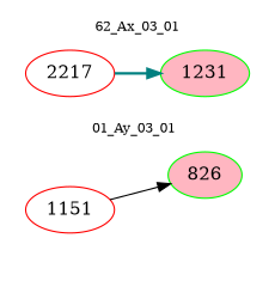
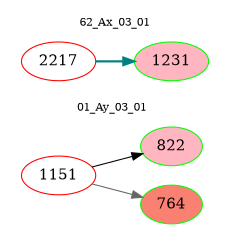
  digraph {
    rankdir=LR
    node [color=green fillcolor=white style=filled]
    edge [style=solid]
    n1 [color=red label=1151]
-   n3 [fillcolor=lightpink label=826]
+   n2 [fillcolor=salmon label=764]
+   n3 [fillcolor=lightpink label=822]
    n4 [color=red label=2217]
    n5 [fillcolor=lightpink label=1231]
    subgraph cluster_1 {
      color=white
      fontsize=10
      label="01_Ay_03_01"
      n1
+     n2
      n3
    }
    subgraph cluster_2 {
      color=white
      fontsize=10
      label="62_Ax_03_01"
      n4
      n5
    }
+   n1 -> n2 [color=gray40]
    n1 -> n3 [color=black]
    n4 -> n5 [color=teal style=bold]
  }
